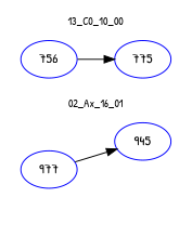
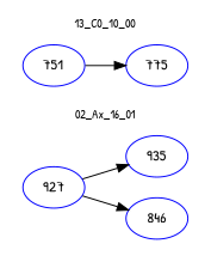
  digraph {
    fontname="Patrick Hand"
    rankdir=LR
    node [color=blue fontname="Patrick Hand"]
    edge [color=black fontname="Patrick Hand"]
-   n1 [label=977]
-   n3 [label=945]
-   n4 [label=756]
+   n1 [label=927]
+   n2 [label=846]
+   n3 [label=935]
+   n4 [label=751]
    n5 [label=775]
    subgraph cluster_1 {
      color=white
      fontsize=10
      label="02_Ax_16_01"
      n1
+     n2
      n3
    }
    subgraph cluster_2 {
      color=white
      fontsize=10
      label="13_C0_10_00"
      n4
      n5
    }
+   n1 -> n2
    n1 -> n3
    n4 -> n5
  }
